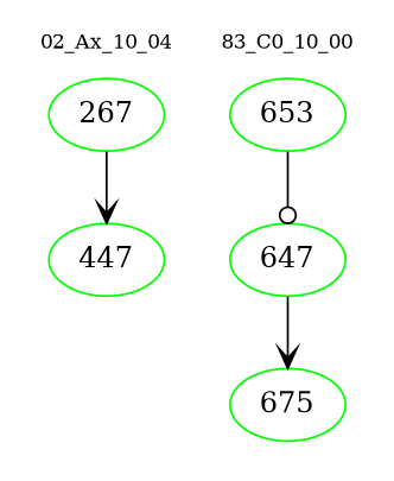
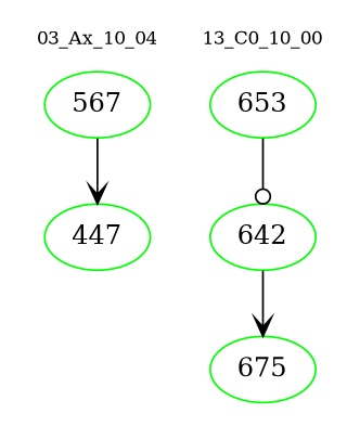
  digraph {
    node [color=green]
    edge [arrowhead=vee color=black]
-   n1 [label=267]
+   n1 [label=567]
    n2 [label=447]
    n3 [label=653]
-   n4 [label=647]
+   n4 [label=642]
    n5 [label=675]
    subgraph cluster_1 {
      color=white
      fontsize=10
-     label="02_Ax_10_04"
+     label="03_Ax_10_04"
      n1
      n2
    }
    subgraph cluster_2 {
      color=white
      fontsize=10
-     label="83_C0_10_00"
+     label="13_C0_10_00"
      n3
      n4
      n5
    }
    n1 -> n2
    n3 -> n4 [arrowhead=odot]
    n4 -> n5
  }
